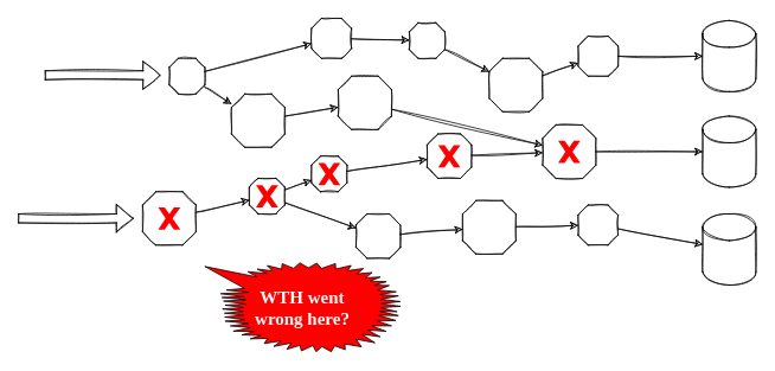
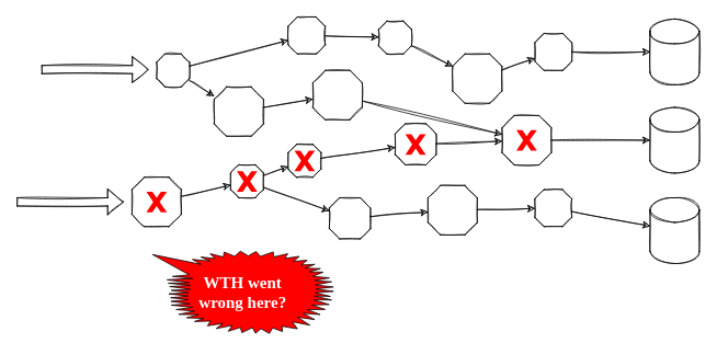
  <mxCell id="0" />
  <mxCell id="1" parent="0" />
  <mxCell id="2" value="" style="verticalLabelPosition=bottom;verticalAlign=top;html=1;shape=mxgraph.basic.polygon;polyCoords=[[0.25,0],[0.75,0],[1,0.25],[1,0.75],[0.75,1],[0.25,1],[0,0.75],[0,0.25]];polyline=0;sketch=1;hachureGap=4;fontFamily=Architects Daughter;fontSource=https%3A%2F%2Ffonts.googleapis.com%2Fcss%3Ffamily%3DArchitects%2BDaughter;fontSize=20;" vertex="1" parent="1"><mxGeometry x="190" y="65" width="40" height="40" as="geometry" /></mxCell>
  <mxCell id="3" value="" style="verticalLabelPosition=bottom;verticalAlign=top;html=1;shape=mxgraph.basic.polygon;polyCoords=[[0.25,0],[0.75,0],[1,0.25],[1,0.75],[0.75,1],[0.25,1],[0,0.75],[0,0.25]];polyline=0;sketch=1;hachureGap=4;fontFamily=Architects Daughter;fontSource=https%3A%2F%2Ffonts.googleapis.com%2Fcss%3Ffamily%3DArchitects%2BDaughter;fontSize=20;" vertex="1" parent="1"><mxGeometry x="260" y="105" width="60" height="60" as="geometry" /></mxCell>
  <mxCell id="4" value="" style="verticalLabelPosition=bottom;verticalAlign=top;html=1;shape=mxgraph.basic.polygon;polyCoords=[[0.25,0],[0.75,0],[1,0.25],[1,0.75],[0.75,1],[0.25,1],[0,0.75],[0,0.25]];polyline=0;sketch=1;hachureGap=4;fontFamily=Architects Daughter;fontSource=https%3A%2F%2Ffonts.googleapis.com%2Fcss%3Ffamily%3DArchitects%2BDaughter;fontSize=20;" vertex="1" parent="1"><mxGeometry x="280" y="200" width="40" height="40" as="geometry" /></mxCell>
  <mxCell id="5" value="" style="verticalLabelPosition=bottom;verticalAlign=top;html=1;shape=mxgraph.basic.polygon;polyCoords=[[0.25,0],[0.75,0],[1,0.25],[1,0.75],[0.75,1],[0.25,1],[0,0.75],[0,0.25]];polyline=0;sketch=1;hachureGap=4;fontFamily=Architects Daughter;fontSource=https%3A%2F%2Ffonts.googleapis.com%2Fcss%3Ffamily%3DArchitects%2BDaughter;fontSize=20;" vertex="1" parent="1"><mxGeometry x="160" y="215" width="60" height="60" as="geometry" /></mxCell>
  <mxCell id="6" value="" style="verticalLabelPosition=bottom;verticalAlign=top;html=1;shape=mxgraph.basic.polygon;polyCoords=[[0.25,0],[0.75,0],[1,0.25],[1,0.75],[0.75,1],[0.25,1],[0,0.75],[0,0.25]];polyline=0;sketch=1;hachureGap=4;fontFamily=Architects Daughter;fontSource=https%3A%2F%2Ffonts.googleapis.com%2Fcss%3Ffamily%3DArchitects%2BDaughter;fontSize=20;" vertex="1" parent="1"><mxGeometry x="350" y="20" width="45" height="45" as="geometry" /></mxCell>
  <mxCell id="7" value="" style="verticalLabelPosition=bottom;verticalAlign=top;html=1;shape=mxgraph.basic.polygon;polyCoords=[[0.25,0],[0.75,0],[1,0.25],[1,0.75],[0.75,1],[0.25,1],[0,0.75],[0,0.25]];polyline=0;sketch=1;hachureGap=4;fontFamily=Architects Daughter;fontSource=https%3A%2F%2Ffonts.googleapis.com%2Fcss%3Ffamily%3DArchitects%2BDaughter;fontSize=20;" vertex="1" parent="1"><mxGeometry x="480" y="150" width="50" height="50" as="geometry" /></mxCell>
  <mxCell id="8" value="" style="verticalLabelPosition=bottom;verticalAlign=top;html=1;shape=mxgraph.basic.polygon;polyCoords=[[0.25,0],[0.75,0],[1,0.25],[1,0.75],[0.75,1],[0.25,1],[0,0.75],[0,0.25]];polyline=0;sketch=1;hachureGap=4;fontFamily=Architects Daughter;fontSource=https%3A%2F%2Ffonts.googleapis.com%2Fcss%3Ffamily%3DArchitects%2BDaughter;fontSize=20;" vertex="1" parent="1"><mxGeometry x="400" y="240" width="50" height="50" as="geometry" /></mxCell>
  <mxCell id="9" value="" style="verticalLabelPosition=bottom;verticalAlign=top;html=1;shape=mxgraph.basic.polygon;polyCoords=[[0.25,0],[0.75,0],[1,0.25],[1,0.75],[0.75,1],[0.25,1],[0,0.75],[0,0.25]];polyline=0;sketch=1;hachureGap=4;fontFamily=Architects Daughter;fontSource=https%3A%2F%2Ffonts.googleapis.com%2Fcss%3Ffamily%3DArchitects%2BDaughter;fontSize=20;" vertex="1" parent="1"><mxGeometry x="350" y="175" width="40" height="40" as="geometry" /></mxCell>
  <mxCell id="10" value="" style="verticalLabelPosition=bottom;verticalAlign=top;html=1;shape=mxgraph.basic.polygon;polyCoords=[[0.25,0],[0.75,0],[1,0.25],[1,0.75],[0.75,1],[0.25,1],[0,0.75],[0,0.25]];polyline=0;sketch=1;hachureGap=4;fontFamily=Architects Daughter;fontSource=https%3A%2F%2Ffonts.googleapis.com%2Fcss%3Ffamily%3DArchitects%2BDaughter;fontSize=20;" vertex="1" parent="1"><mxGeometry x="380" y="85" width="60" height="60" as="geometry" /></mxCell>
  <mxCell id="11" value="" style="verticalLabelPosition=bottom;verticalAlign=top;html=1;shape=mxgraph.basic.polygon;polyCoords=[[0.25,0],[0.75,0],[1,0.25],[1,0.75],[0.75,1],[0.25,1],[0,0.75],[0,0.25]];polyline=0;sketch=1;hachureGap=4;fontFamily=Architects Daughter;fontSource=https%3A%2F%2Ffonts.googleapis.com%2Fcss%3Ffamily%3DArchitects%2BDaughter;fontSize=20;" vertex="1" parent="1"><mxGeometry x="460" y="25" width="40" height="40" as="geometry" /></mxCell>
  <mxCell id="12" value="" style="verticalLabelPosition=bottom;verticalAlign=top;html=1;shape=mxgraph.basic.polygon;polyCoords=[[0.25,0],[0.75,0],[1,0.25],[1,0.75],[0.75,1],[0.25,1],[0,0.75],[0,0.25]];polyline=0;sketch=1;hachureGap=4;fontFamily=Architects Daughter;fontSource=https%3A%2F%2Ffonts.googleapis.com%2Fcss%3Ffamily%3DArchitects%2BDaughter;fontSize=20;" vertex="1" parent="1"><mxGeometry x="550" y="65" width="60" height="60" as="geometry" /></mxCell>
  <mxCell id="13" value="" style="verticalLabelPosition=bottom;verticalAlign=top;html=1;shape=mxgraph.basic.polygon;polyCoords=[[0.25,0],[0.75,0],[1,0.25],[1,0.75],[0.75,1],[0.25,1],[0,0.75],[0,0.25]];polyline=0;sketch=1;hachureGap=4;fontFamily=Architects Daughter;fontSource=https%3A%2F%2Ffonts.googleapis.com%2Fcss%3Ffamily%3DArchitects%2BDaughter;fontSize=20;" vertex="1" parent="1"><mxGeometry x="520" y="225" width="60" height="60" as="geometry" /></mxCell>
  <mxCell id="14" value="" style="verticalLabelPosition=bottom;verticalAlign=top;html=1;shape=mxgraph.basic.polygon;polyCoords=[[0.25,0],[0.75,0],[1,0.25],[1,0.75],[0.75,1],[0.25,1],[0,0.75],[0,0.25]];polyline=0;sketch=1;hachureGap=4;fontFamily=Architects Daughter;fontSource=https%3A%2F%2Ffonts.googleapis.com%2Fcss%3Ffamily%3DArchitects%2BDaughter;fontSize=20;" vertex="1" parent="1"><mxGeometry x="610" y="140" width="60" height="60" as="geometry" /></mxCell>
  <mxCell id="15" value="" style="verticalLabelPosition=bottom;verticalAlign=top;html=1;shape=mxgraph.basic.polygon;polyCoords=[[0.25,0],[0.75,0],[1,0.25],[1,0.75],[0.75,1],[0.25,1],[0,0.75],[0,0.25]];polyline=0;sketch=1;hachureGap=4;fontFamily=Architects Daughter;fontSource=https%3A%2F%2Ffonts.googleapis.com%2Fcss%3Ffamily%3DArchitects%2BDaughter;fontSize=20;" vertex="1" parent="1"><mxGeometry x="650" y="230" width="45" height="45" as="geometry" /></mxCell>
  <mxCell id="16" value="" style="verticalLabelPosition=bottom;verticalAlign=top;html=1;shape=mxgraph.basic.polygon;polyCoords=[[0.25,0],[0.75,0],[1,0.25],[1,0.75],[0.75,1],[0.25,1],[0,0.75],[0,0.25]];polyline=0;sketch=1;hachureGap=4;fontFamily=Architects Daughter;fontSource=https%3A%2F%2Ffonts.googleapis.com%2Fcss%3Ffamily%3DArchitects%2BDaughter;fontSize=20;" vertex="1" parent="1"><mxGeometry x="650" y="40" width="45" height="45" as="geometry" /></mxCell>
  <mxCell id="17" value="" style="shape=cylinder3;whiteSpace=wrap;html=1;boundedLbl=1;backgroundOutline=1;size=15;sketch=1;" vertex="1" parent="1"><mxGeometry x="790" y="22.5" width="60" height="80" as="geometry" /></mxCell>
  <mxCell id="18" value="" style="shape=cylinder3;whiteSpace=wrap;html=1;boundedLbl=1;backgroundOutline=1;size=15;sketch=1;" vertex="1" parent="1"><mxGeometry x="790" y="130" width="60" height="80" as="geometry" /></mxCell>
  <mxCell id="19" value="" style="shape=cylinder3;whiteSpace=wrap;html=1;boundedLbl=1;backgroundOutline=1;size=15;sketch=1;" vertex="1" parent="1"><mxGeometry x="790" y="240" width="60" height="80" as="geometry" /></mxCell>
  <mxCell id="20" value="" style="endArrow=classic;html=1;rounded=0;fontFamily=Helvetica;fontSize=12;fontColor=default;sketch=1;" edge="1" parent="1" source="2" target="3"><mxGeometry width="50" height="50" relative="1" as="geometry"><mxPoint x="560" y="425" as="sourcePoint" /><mxPoint x="610" y="375" as="targetPoint" /></mxGeometry></mxCell>
  <mxCell id="21" value="" style="endArrow=classic;html=1;rounded=0;fontFamily=Helvetica;fontSize=12;fontColor=default;sketch=1;" edge="1" parent="1" source="5" target="4"><mxGeometry width="50" height="50" relative="1" as="geometry"><mxPoint x="240" y="107.5" as="sourcePoint" /><mxPoint x="270" y="126.25" as="targetPoint" /></mxGeometry></mxCell>
  <mxCell id="22" value="" style="endArrow=classic;html=1;rounded=0;labelBackgroundColor=default;sketch=1;strokeColor=default;fontFamily=Helvetica;fontSize=12;fontColor=default;shape=connector;" edge="1" parent="1" source="4" target="8"><mxGeometry width="50" height="50" relative="1" as="geometry"><mxPoint x="560" y="425" as="sourcePoint" /><mxPoint x="610" y="375" as="targetPoint" /></mxGeometry></mxCell>
  <mxCell id="23" value="" style="endArrow=classic;html=1;rounded=0;labelBackgroundColor=default;sketch=1;strokeColor=default;fontFamily=Helvetica;fontSize=12;fontColor=default;shape=connector;" edge="1" parent="1" source="8" target="13"><mxGeometry width="50" height="50" relative="1" as="geometry"><mxPoint x="570" y="435" as="sourcePoint" /><mxPoint x="620" y="385" as="targetPoint" /></mxGeometry></mxCell>
  <mxCell id="24" value="" style="endArrow=classic;html=1;rounded=0;labelBackgroundColor=default;sketch=1;strokeColor=default;fontFamily=Helvetica;fontSize=12;fontColor=default;shape=connector;" edge="1" parent="1" source="13" target="15"><mxGeometry width="50" height="50" relative="1" as="geometry"><mxPoint x="580" y="445" as="sourcePoint" /><mxPoint x="630" y="395" as="targetPoint" /></mxGeometry></mxCell>
  <mxCell id="25" value="" style="endArrow=classic;html=1;rounded=0;labelBackgroundColor=default;sketch=1;strokeColor=default;fontFamily=Helvetica;fontSize=12;fontColor=default;shape=connector;" edge="1" parent="1" source="15" target="19"><mxGeometry width="50" height="50" relative="1" as="geometry"><mxPoint x="590" y="455" as="sourcePoint" /><mxPoint x="640" y="405" as="targetPoint" /></mxGeometry></mxCell>
  <mxCell id="26" value="" style="endArrow=classic;html=1;rounded=0;labelBackgroundColor=default;sketch=1;strokeColor=default;fontFamily=Helvetica;fontSize=12;fontColor=default;shape=connector;" edge="1" parent="1" source="4" target="9"><mxGeometry width="50" height="50" relative="1" as="geometry"><mxPoint x="600" y="465" as="sourcePoint" /><mxPoint x="650" y="415" as="targetPoint" /></mxGeometry></mxCell>
  <mxCell id="27" value="" style="endArrow=classic;html=1;rounded=0;labelBackgroundColor=default;sketch=1;strokeColor=default;fontFamily=Helvetica;fontSize=12;fontColor=default;shape=connector;" edge="1" parent="1" source="3" target="10"><mxGeometry width="50" height="50" relative="1" as="geometry"><mxPoint x="610" y="475" as="sourcePoint" /><mxPoint x="660" y="425" as="targetPoint" /></mxGeometry></mxCell>
  <mxCell id="28" value="" style="endArrow=classic;html=1;rounded=0;labelBackgroundColor=default;sketch=1;strokeColor=default;fontFamily=Helvetica;fontSize=12;fontColor=default;shape=connector;" edge="1" parent="1" source="9" target="7"><mxGeometry width="50" height="50" relative="1" as="geometry"><mxPoint x="620" y="485" as="sourcePoint" /><mxPoint x="670" y="435" as="targetPoint" /></mxGeometry></mxCell>
  <mxCell id="29" value="" style="endArrow=classic;html=1;rounded=0;labelBackgroundColor=default;sketch=1;strokeColor=default;fontFamily=Helvetica;fontSize=12;fontColor=default;shape=connector;" edge="1" parent="1" source="7" target="14"><mxGeometry width="50" height="50" relative="1" as="geometry"><mxPoint x="630" y="495" as="sourcePoint" /><mxPoint x="680" y="445" as="targetPoint" /></mxGeometry></mxCell>
  <mxCell id="30" value="" style="endArrow=classic;html=1;rounded=0;labelBackgroundColor=default;sketch=1;strokeColor=default;fontFamily=Helvetica;fontSize=12;fontColor=default;shape=connector;" edge="1" parent="1" source="14" target="18"><mxGeometry width="50" height="50" relative="1" as="geometry"><mxPoint x="640" y="505" as="sourcePoint" /><mxPoint x="690" y="455" as="targetPoint" /></mxGeometry></mxCell>
  <mxCell id="31" value="" style="endArrow=classic;html=1;rounded=0;labelBackgroundColor=default;sketch=1;strokeColor=default;fontFamily=Helvetica;fontSize=12;fontColor=default;shape=connector;" edge="1" parent="1" source="16" target="17"><mxGeometry width="50" height="50" relative="1" as="geometry"><mxPoint x="650" y="515" as="sourcePoint" /><mxPoint x="700" y="465" as="targetPoint" /></mxGeometry></mxCell>
  <mxCell id="32" value="" style="endArrow=classic;html=1;rounded=0;labelBackgroundColor=default;sketch=1;strokeColor=default;fontFamily=Helvetica;fontSize=12;fontColor=default;shape=connector;" edge="1" parent="1" source="2" target="6"><mxGeometry width="50" height="50" relative="1" as="geometry"><mxPoint x="660" y="525" as="sourcePoint" /><mxPoint x="710" y="475" as="targetPoint" /></mxGeometry></mxCell>
  <mxCell id="33" value="" style="endArrow=classic;html=1;rounded=0;labelBackgroundColor=default;sketch=1;strokeColor=default;fontFamily=Helvetica;fontSize=12;fontColor=default;shape=connector;" edge="1" parent="1" source="6" target="11"><mxGeometry width="50" height="50" relative="1" as="geometry"><mxPoint x="670" y="535" as="sourcePoint" /><mxPoint x="720" y="485" as="targetPoint" /></mxGeometry></mxCell>
  <mxCell id="34" value="" style="endArrow=classic;html=1;rounded=0;labelBackgroundColor=default;sketch=1;strokeColor=default;fontFamily=Helvetica;fontSize=12;fontColor=default;shape=connector;" edge="1" parent="1" source="11" target="12"><mxGeometry width="50" height="50" relative="1" as="geometry"><mxPoint x="680" y="545" as="sourcePoint" /><mxPoint x="730" y="495" as="targetPoint" /></mxGeometry></mxCell>
  <mxCell id="35" value="" style="endArrow=classic;html=1;rounded=0;labelBackgroundColor=default;sketch=1;strokeColor=default;fontFamily=Helvetica;fontSize=12;fontColor=default;shape=connector;" edge="1" parent="1" source="12" target="16"><mxGeometry width="50" height="50" relative="1" as="geometry"><mxPoint x="690" y="555" as="sourcePoint" /><mxPoint x="740" y="505" as="targetPoint" /></mxGeometry></mxCell>
  <mxCell id="36" value="" style="endArrow=classic;html=1;rounded=0;labelBackgroundColor=default;sketch=1;strokeColor=default;fontFamily=Helvetica;fontSize=12;fontColor=default;shape=connector;" edge="1" parent="1" source="10" target="14"><mxGeometry width="50" height="50" relative="1" as="geometry"><mxPoint x="700" y="565" as="sourcePoint" /><mxPoint x="750" y="515" as="targetPoint" /></mxGeometry></mxCell>
  <mxCell id="37" value="" style="shape=flexArrow;endArrow=classic;html=1;rounded=0;labelBackgroundColor=default;sketch=1;strokeColor=default;fontFamily=Helvetica;fontSize=12;fontColor=default;" edge="1" parent="1"><mxGeometry width="50" height="50" relative="1" as="geometry"><mxPoint x="20" y="245" as="sourcePoint" /><mxPoint x="150" y="245" as="targetPoint" /></mxGeometry></mxCell>
  <mxCell id="38" value="" style="shape=flexArrow;endArrow=classic;html=1;rounded=0;labelBackgroundColor=default;sketch=1;strokeColor=default;fontFamily=Helvetica;fontSize=12;fontColor=default;" edge="1" parent="1"><mxGeometry width="50" height="50" relative="1" as="geometry"><mxPoint x="50" y="84" as="sourcePoint" /><mxPoint x="180" y="84" as="targetPoint" /></mxGeometry></mxCell>
  <mxCell id="39" value="" style="verticalLabelPosition=bottom;verticalAlign=top;html=1;shape=mxgraph.basic.x;fillColor=#FF0000;strokeColor=none;sketch=0;" vertex="1" parent="1"><mxGeometry x="627.5" y="157.5" width="25" height="25" as="geometry" /></mxCell>
  <mxCell id="40" value="" style="verticalLabelPosition=bottom;verticalAlign=top;html=1;shape=mxgraph.basic.x;fillColor=#FF0000;strokeColor=none;sketch=0;" vertex="1" parent="1"><mxGeometry x="492.5" y="162.5" width="25" height="25" as="geometry" /></mxCell>
  <mxCell id="41" value="" style="verticalLabelPosition=bottom;verticalAlign=top;html=1;shape=mxgraph.basic.x;fillColor=#FF0000;strokeColor=none;sketch=0;" vertex="1" parent="1"><mxGeometry x="357.5" y="182.5" width="25" height="25" as="geometry" /></mxCell>
  <mxCell id="42" value="" style="verticalLabelPosition=bottom;verticalAlign=top;html=1;shape=mxgraph.basic.x;fillColor=#FF0000;strokeColor=none;sketch=0;" vertex="1" parent="1"><mxGeometry x="287.5" y="207.5" width="25" height="25" as="geometry" /></mxCell>
  <mxCell id="43" value="" style="verticalLabelPosition=bottom;verticalAlign=top;html=1;shape=mxgraph.basic.x;fillColor=#FF0000;strokeColor=none;sketch=0;" vertex="1" parent="1"><mxGeometry x="177.5" y="232.5" width="25" height="25" as="geometry" /></mxCell>
- <mxCell id="44" value="&lt;font color=&quot;#ffffff&quot; data-font-src=&quot;https://fonts.googleapis.com/css?family=Architects+Daughter&quot; face=&quot;Architects Daughter&quot; style=&quot;font-size: 20px;&quot;&gt;&lt;b&gt;WTH went &lt;br&gt;wrong here?&lt;/b&gt;&lt;/font&gt;" style="whiteSpace=wrap;html=1;shape=mxgraph.basic.loud_callout;sketch=0;fillColor=#FF0000;direction=south;align=center;" vertex="1" parent="1"><mxGeometry x="230" y="295" width="220" height="100" as="geometry" /></mxCell>
+ <mxCell id="44" value="&lt;font color=&quot;#ffffff&quot; data-font-src=&quot;https://fonts.googleapis.com/css?family=Architects+Daughter&quot; face=&quot;Architects Daughter&quot; style=&quot;font-size: 20px;&quot;&gt;&lt;b&gt;WTH went &lt;br&gt;wrong here?&lt;/b&gt;&lt;/font&gt;" style="whiteSpace=wrap;html=1;shape=mxgraph.basic.loud_callout;sketch=0;fillColor=#FF0000;direction=south;align=center;" vertex="1" parent="1"><mxGeometry x="185" y="305" width="220" height="100" as="geometry" /></mxCell>
